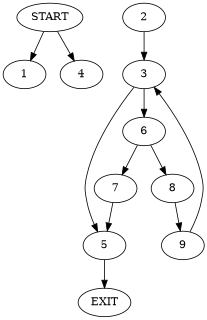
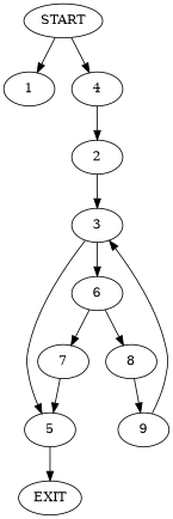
  digraph {
    n1 [label=START]
    1
    4
    2
    n5 [label=EXIT]
    3
    5
    6
    7
    8
    9
    n1 -> 1
    n1 -> 4
+   4 -> 2
    2 -> 3
    3 -> 5
    3 -> 6
    5 -> n5
    6 -> 7
    6 -> 8
    7 -> 5
    8 -> 9
    9 -> 3
  }
